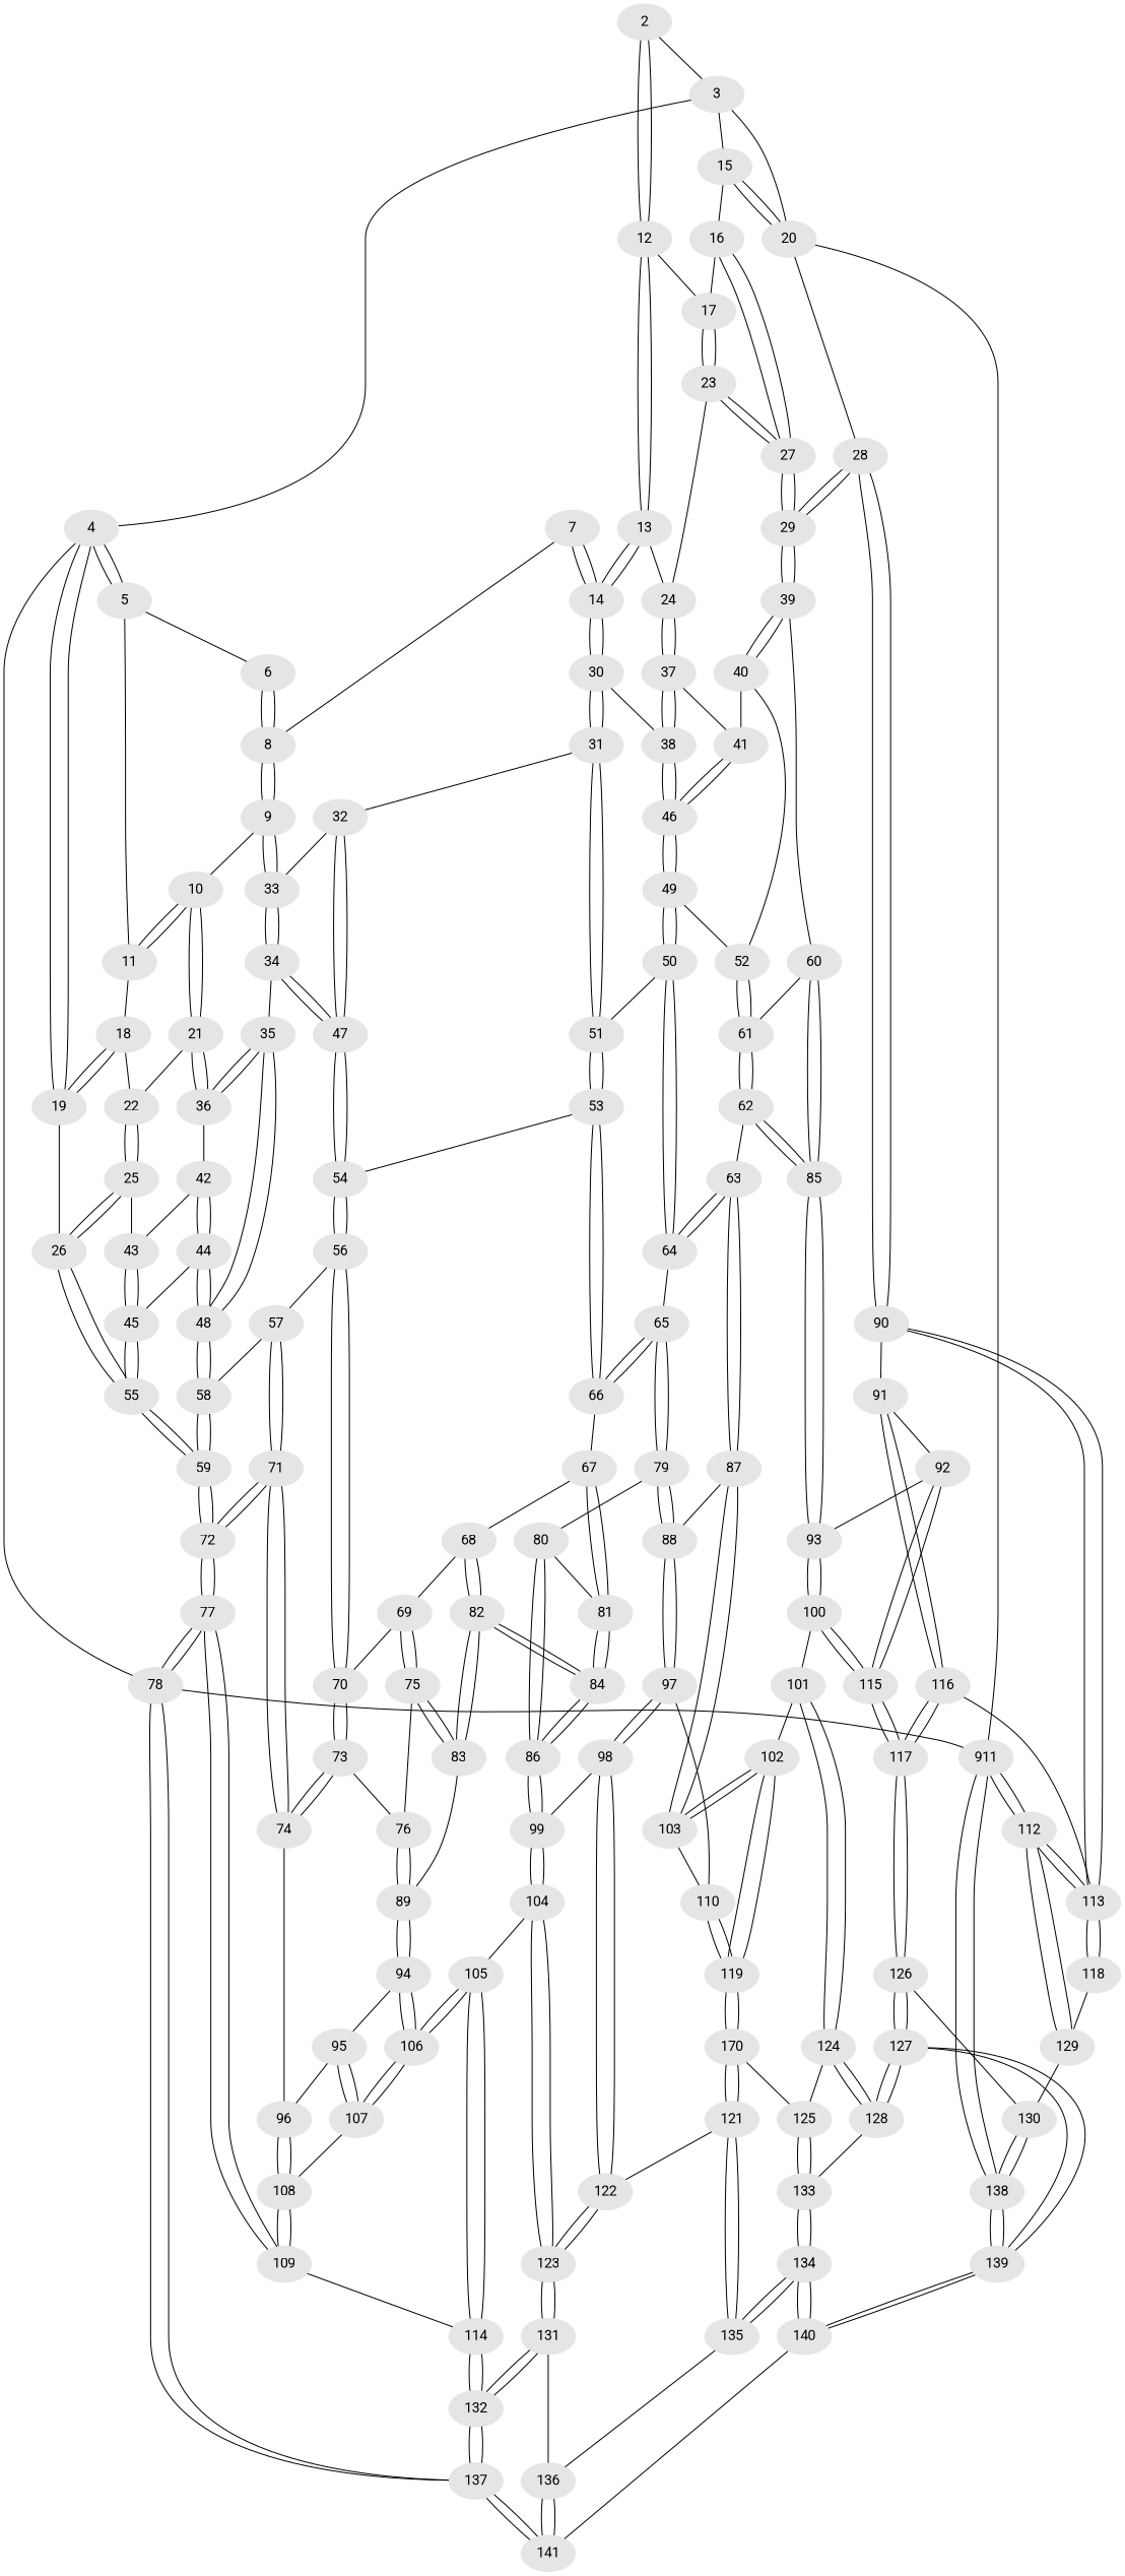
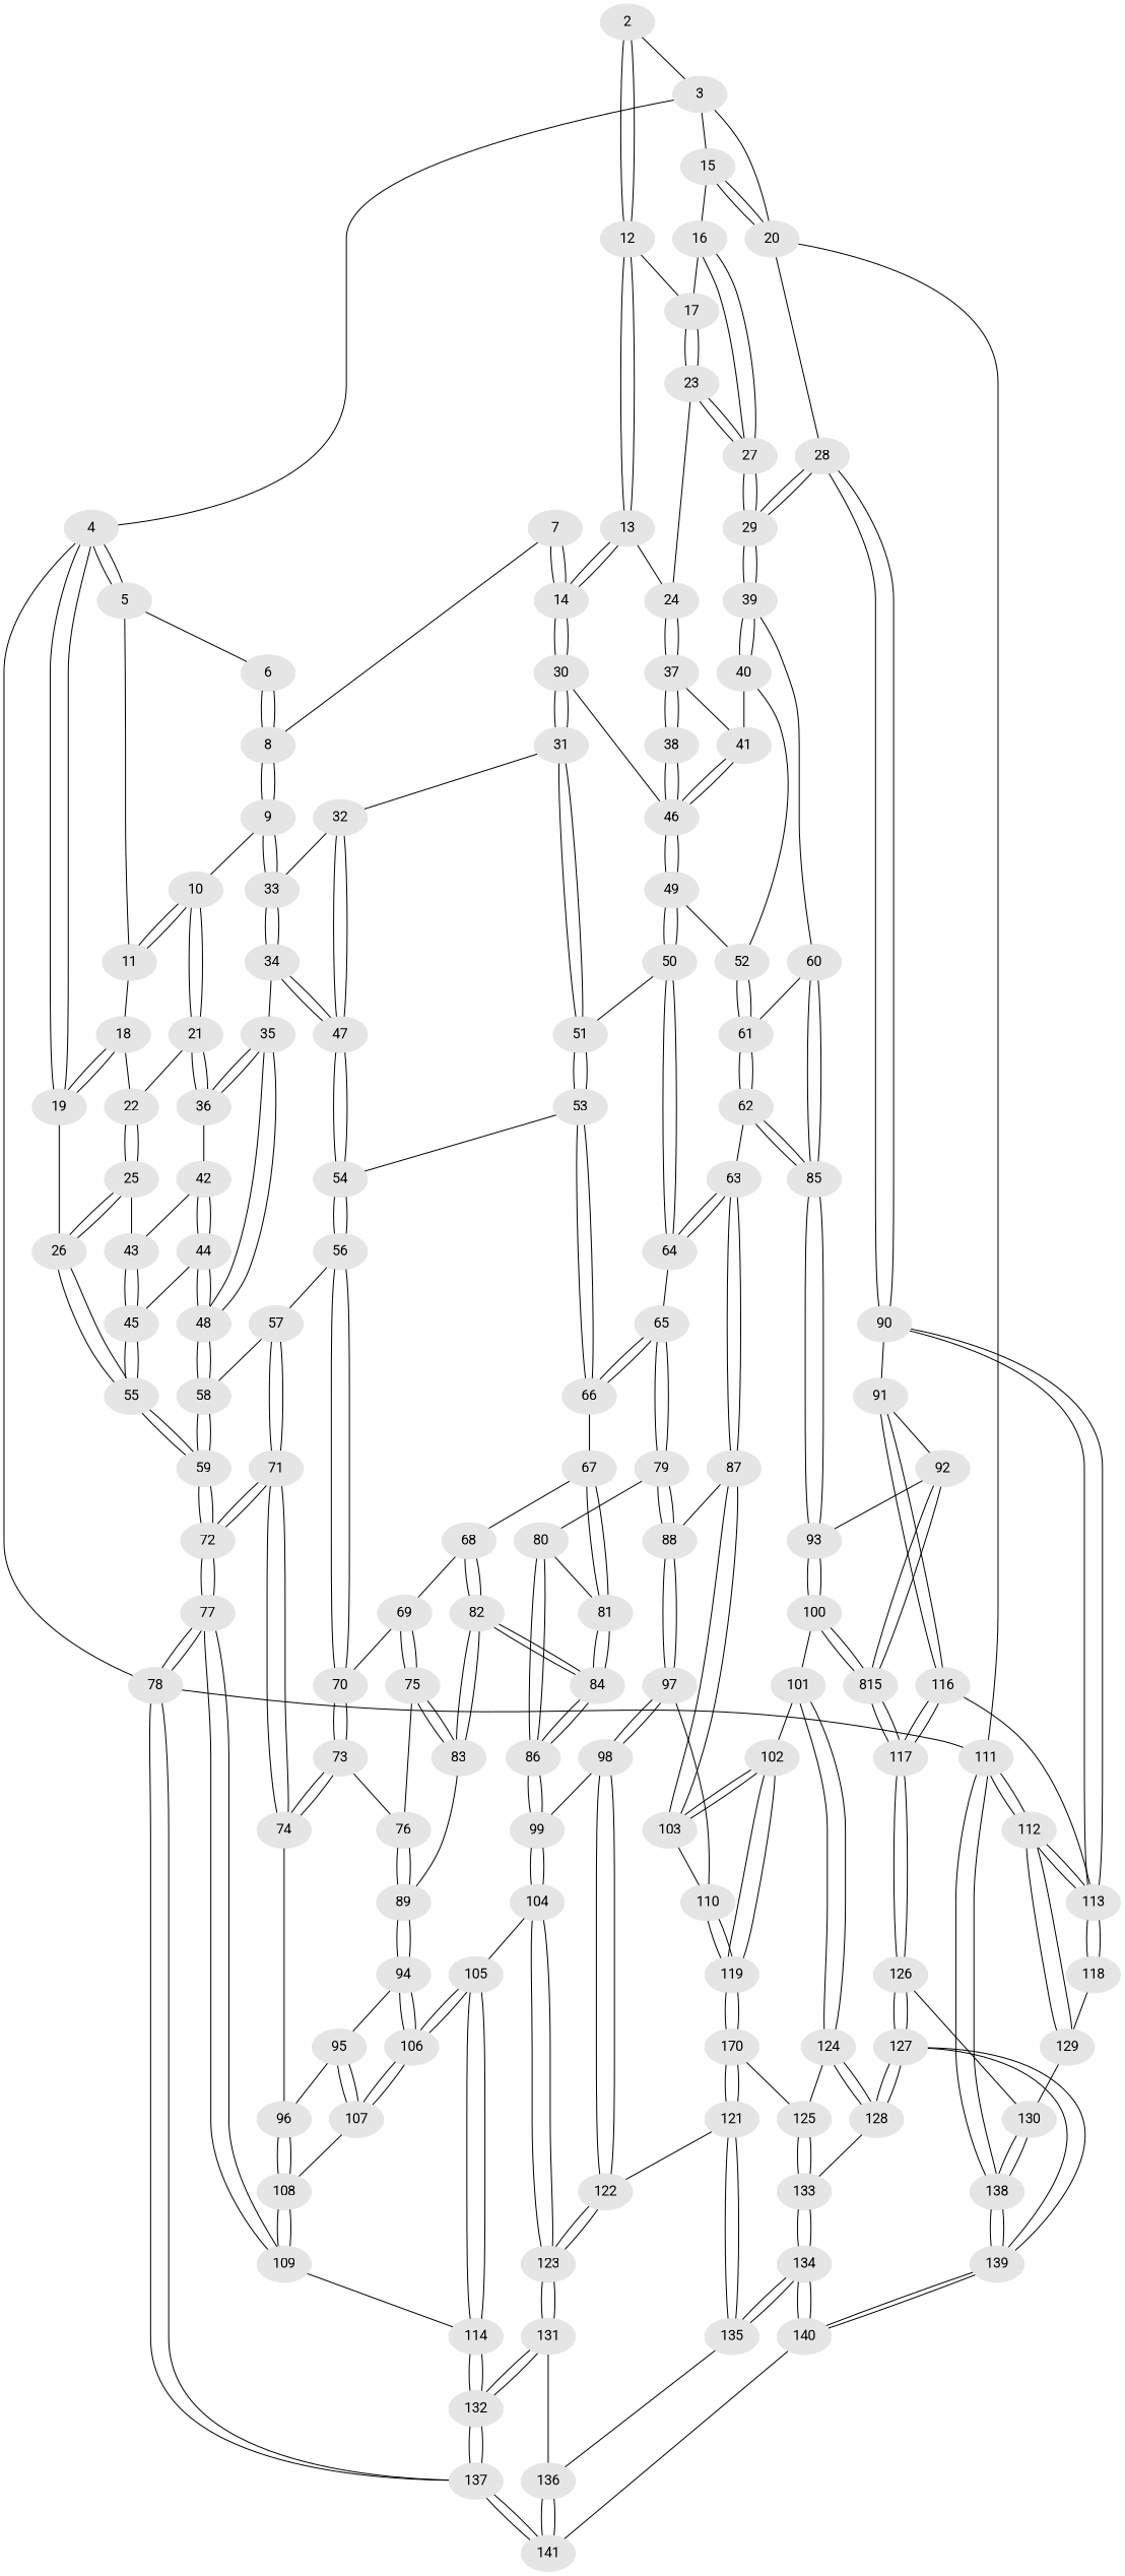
  graph {
    fontname=Roboto
    node [color=gray90 fontname=Roboto style=filled]
    edge [fontname=Roboto]
    2
    3
    12
    7
    8
    14
    4
    15
    20
    13
    17
    5
    19
    78
    16
    28
-   111 [label=911]
+   111
    6
    11
    26
    137
    18
    9
    30
    10
    33
    21
    34
    22
    36
    24
    23
    37
    31
    38
    27
    29
    25
    55
    90
    112
    138
    42
    43
    41
    45
    59
    39
    91
    113
    40
    60
    32
    51
    46
    47
    53
    54
    35
    48
    58
    44
    49
    52
    61
    85
    50
    56
    64
    65
    66
    62
    67
    57
    70
    72
    71
    73
    74
    77
    93
    63
    87
    88
    103
    79
    80
    68
    81
    69
    82
    84
    75
    83
    76
    96
    109
    89
    108
    94
    114
    141
    86
    97
    99
    100
    104
    110
    98
    95
    106
    92
    116
    118
-   115
+   115 [label=815]
    117
    101
    107
    122
    119
    123
    105
    102
    124
    125
    128
    n127 [label=170]
    131
    132
    129
    139
    130
    126
    127
    121
    135
    133
    136
    134
    140
    2 -- 3
    2 -- 12
    2 -- 12
    3 -- 4
    3 -- 15
    3 -- 20
    12 -- 13
    12 -- 13
    12 -- 17
    7 -- 8
    7 -- 14
    7 -- 14
    8 -- 9
    8 -- 9
    14 -- 30
    14 -- 30
    4 -- 5
    4 -- 5
    4 -- 19
    4 -- 19
    4 -- 78
    15 -- 20
    15 -- 20
    15 -- 16
    20 -- 28
    20 -- 111
    13 -- 14
    13 -- 14
    13 -- 24
    17 -- 23
    17 -- 23
    5 -- 6
    5 -- 11
    19 -- 26
    78 -- 111
    78 -- 137
    78 -- 137
    16 -- 17
    16 -- 27
    16 -- 27
    28 -- 29
    28 -- 29
    28 -- 90
    28 -- 90
    111 -- 112
    111 -- 112
    111 -- 138
    111 -- 138
    6 -- 8
    6 -- 8
    11 -- 18
    26 -- 55
    26 -- 55
    137 -- 141
    137 -- 141
    18 -- 19
    18 -- 19
    18 -- 22
    9 -- 10
    9 -- 33
    9 -- 33
    30 -- 31
    30 -- 31
-   30 -- 38
+   30 -- 46
    10 -- 11
    10 -- 11
    10 -- 21
    10 -- 21
    33 -- 34
    33 -- 34
    21 -- 22
    21 -- 36
    21 -- 36
    34 -- 47
    34 -- 47
    34 -- 35
    22 -- 25
    22 -- 25
    36 -- 42
    24 -- 37
    24 -- 37
    23 -- 24
    23 -- 27
    23 -- 27
    37 -- 38
    37 -- 38
    37 -- 41
    31 -- 32
    31 -- 51
    31 -- 51
    38 -- 46
    38 -- 46
    27 -- 29
    27 -- 29
    29 -- 39
    29 -- 39
    25 -- 26
    25 -- 26
    25 -- 43
    55 -- 59
    55 -- 59
    90 -- 91
    90 -- 113
    90 -- 113
    112 -- 113
    112 -- 113
    112 -- 129
    112 -- 129
    138 -- 139
    138 -- 139
    42 -- 43
    42 -- 44
    42 -- 44
    43 -- 45
    43 -- 45
    41 -- 46
    41 -- 46
    45 -- 55
    45 -- 55
    59 -- 72
    59 -- 72
    39 -- 40
    39 -- 40
    39 -- 60
    91 -- 92
    91 -- 116
    91 -- 116
    113 -- 118
    113 -- 118
    40 -- 41
    40 -- 52
    60 -- 61
    60 -- 85
    60 -- 85
    32 -- 33
    32 -- 47
    32 -- 47
    51 -- 53
    51 -- 53
    46 -- 49
    46 -- 49
    47 -- 54
    47 -- 54
    53 -- 54
    53 -- 66
    53 -- 66
    54 -- 56
    54 -- 56
    35 -- 36
    35 -- 36
    35 -- 48
    35 -- 48
    48 -- 58
    48 -- 58
    58 -- 59
    58 -- 59
    44 -- 45
    44 -- 48
    44 -- 48
    49 -- 52
    49 -- 50
    49 -- 50
    52 -- 61
    52 -- 61
    61 -- 62
    61 -- 62
    85 -- 93
    85 -- 93
    50 -- 51
    50 -- 64
    50 -- 64
    56 -- 57
    56 -- 70
    56 -- 70
    64 -- 65
    65 -- 66
    65 -- 66
    65 -- 79
    65 -- 79
    66 -- 67
    62 -- 85
    62 -- 85
    62 -- 63
    67 -- 68
    67 -- 81
    67 -- 81
    57 -- 58
    57 -- 71
    57 -- 71
    70 -- 73
    70 -- 73
    72 -- 77
    72 -- 77
    71 -- 72
    71 -- 72
    71 -- 74
    71 -- 74
    73 -- 74
    73 -- 74
    73 -- 76
    74 -- 96
    77 -- 78
    77 -- 78
    77 -- 109
    77 -- 109
    93 -- 100
    93 -- 100
    63 -- 64
    63 -- 64
    63 -- 87
    63 -- 87
    87 -- 88
    87 -- 103
    87 -- 103
    88 -- 97
    88 -- 97
    103 -- 110
    79 -- 88
    79 -- 88
    79 -- 80
    80 -- 81
    80 -- 86
    80 -- 86
    68 -- 69
    68 -- 82
    68 -- 82
    81 -- 84
    81 -- 84
    69 -- 70
    69 -- 75
    69 -- 75
    82 -- 84
    82 -- 84
    82 -- 83
    82 -- 83
    84 -- 86
    84 -- 86
    75 -- 83
    75 -- 83
    75 -- 76
    83 -- 89
    76 -- 89
    76 -- 89
    96 -- 108
    96 -- 108
    109 -- 114
    89 -- 94
    89 -- 94
    108 -- 109
    108 -- 109
    94 -- 95
    94 -- 106
    94 -- 106
    114 -- 132
    114 -- 132
    86 -- 99
    86 -- 99
    97 -- 110
    97 -- 98
    97 -- 98
    99 -- 104
    99 -- 104
    100 -- 115
    100 -- 115
    100 -- 101
    104 -- 123
    104 -- 123
    104 -- 105
    110 -- 119
    110 -- 119
    98 -- 99
    98 -- 122
    98 -- 122
    95 -- 96
    95 -- 107
    95 -- 107
    106 -- 107
    106 -- 107
    92 -- 93
    92 -- 115
    92 -- 115
    116 -- 113
    116 -- 117
    116 -- 117
    118 -- 129
    115 -- 117
    115 -- 117
    117 -- 126
    117 -- 126
    101 -- 102
    101 -- 124
    101 -- 124
    107 -- 108
    122 -- 123
    122 -- 123
    119 -- n127
    119 -- n127
    123 -- 131
    123 -- 131
    105 -- 114
    105 -- 114
    105 -- 106
    105 -- 106
    102 -- 103
    102 -- 103
    102 -- 119
    102 -- 119
    124 -- 125
    124 -- 128
    124 -- 128
    125 -- 133
    125 -- 133
    128 -- 133
    n127 -- 125
    n127 -- 121
    n127 -- 121
    131 -- 132
    131 -- 132
    131 -- 136
    132 -- 137
    132 -- 137
    129 -- 130
    139 -- 140
    139 -- 140
    130 -- 138
    130 -- 138
    126 -- 130
    126 -- 127
    126 -- 127
    127 -- 128
    127 -- 128
    127 -- 139
    127 -- 139
    121 -- 122
    121 -- 135
    121 -- 135
    135 -- 136
    133 -- 134
    133 -- 134
    136 -- 141
    136 -- 141
    134 -- 135
    134 -- 135
    134 -- 140
    134 -- 140
    140 -- 141
  }
